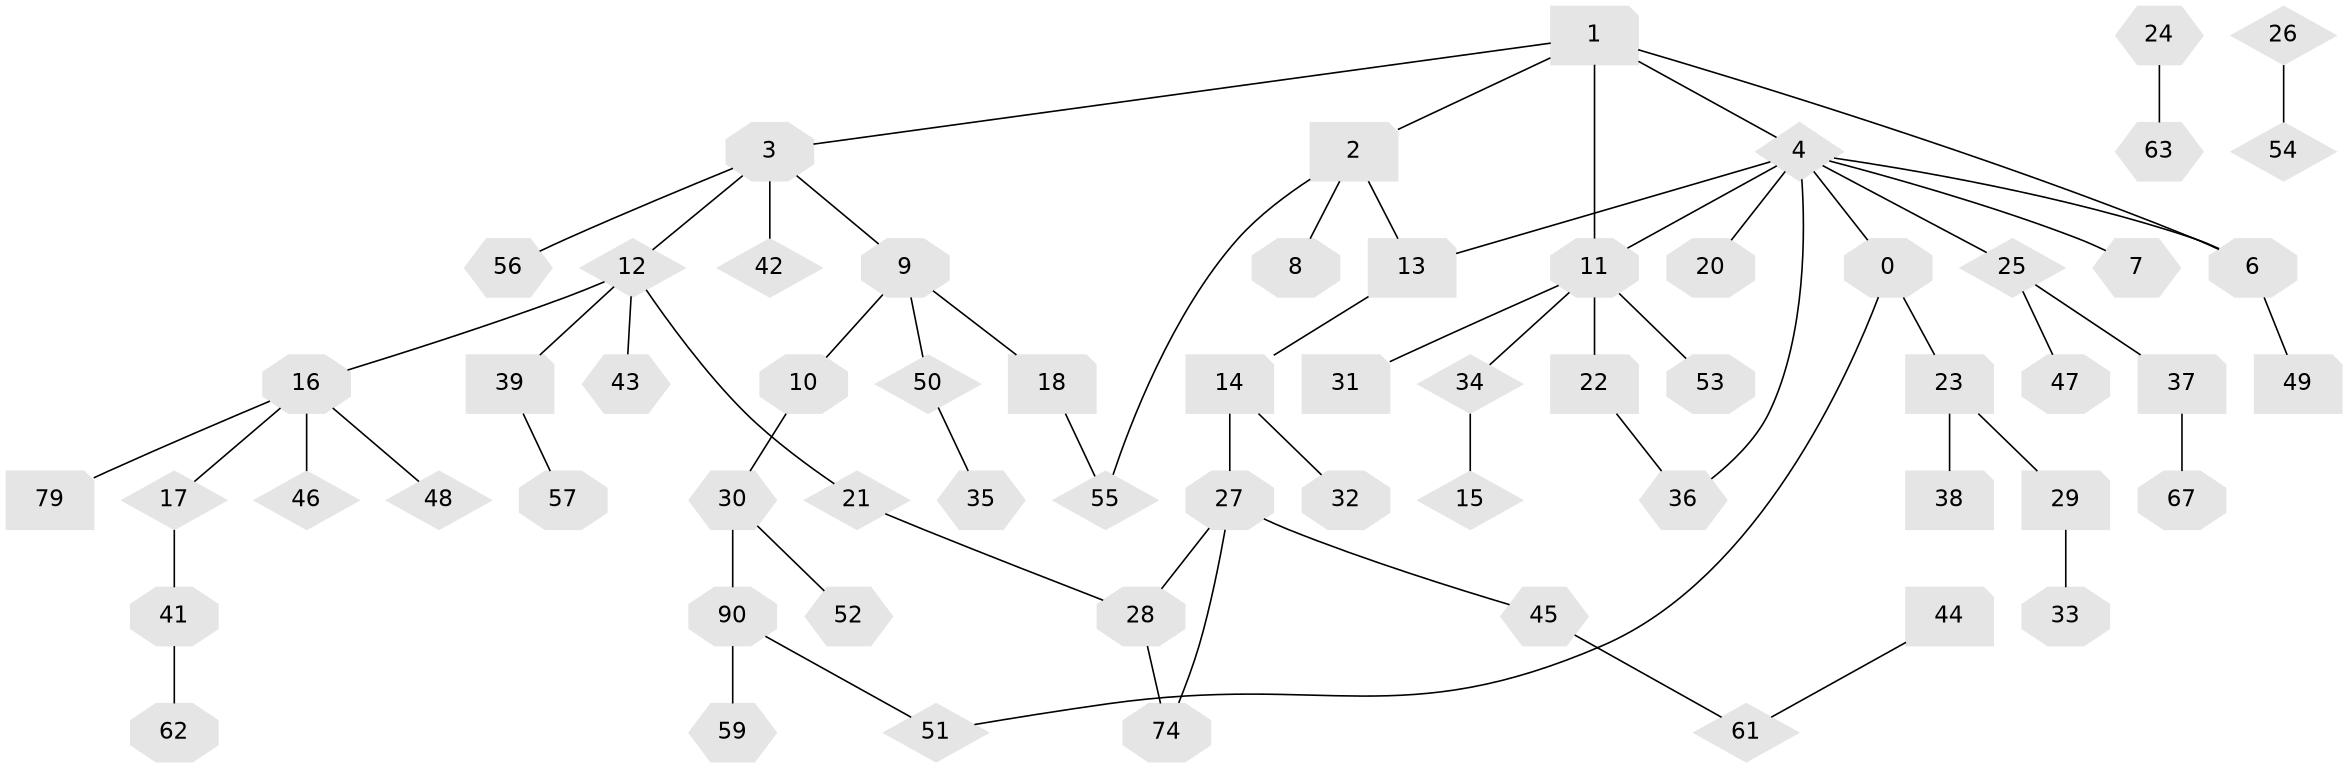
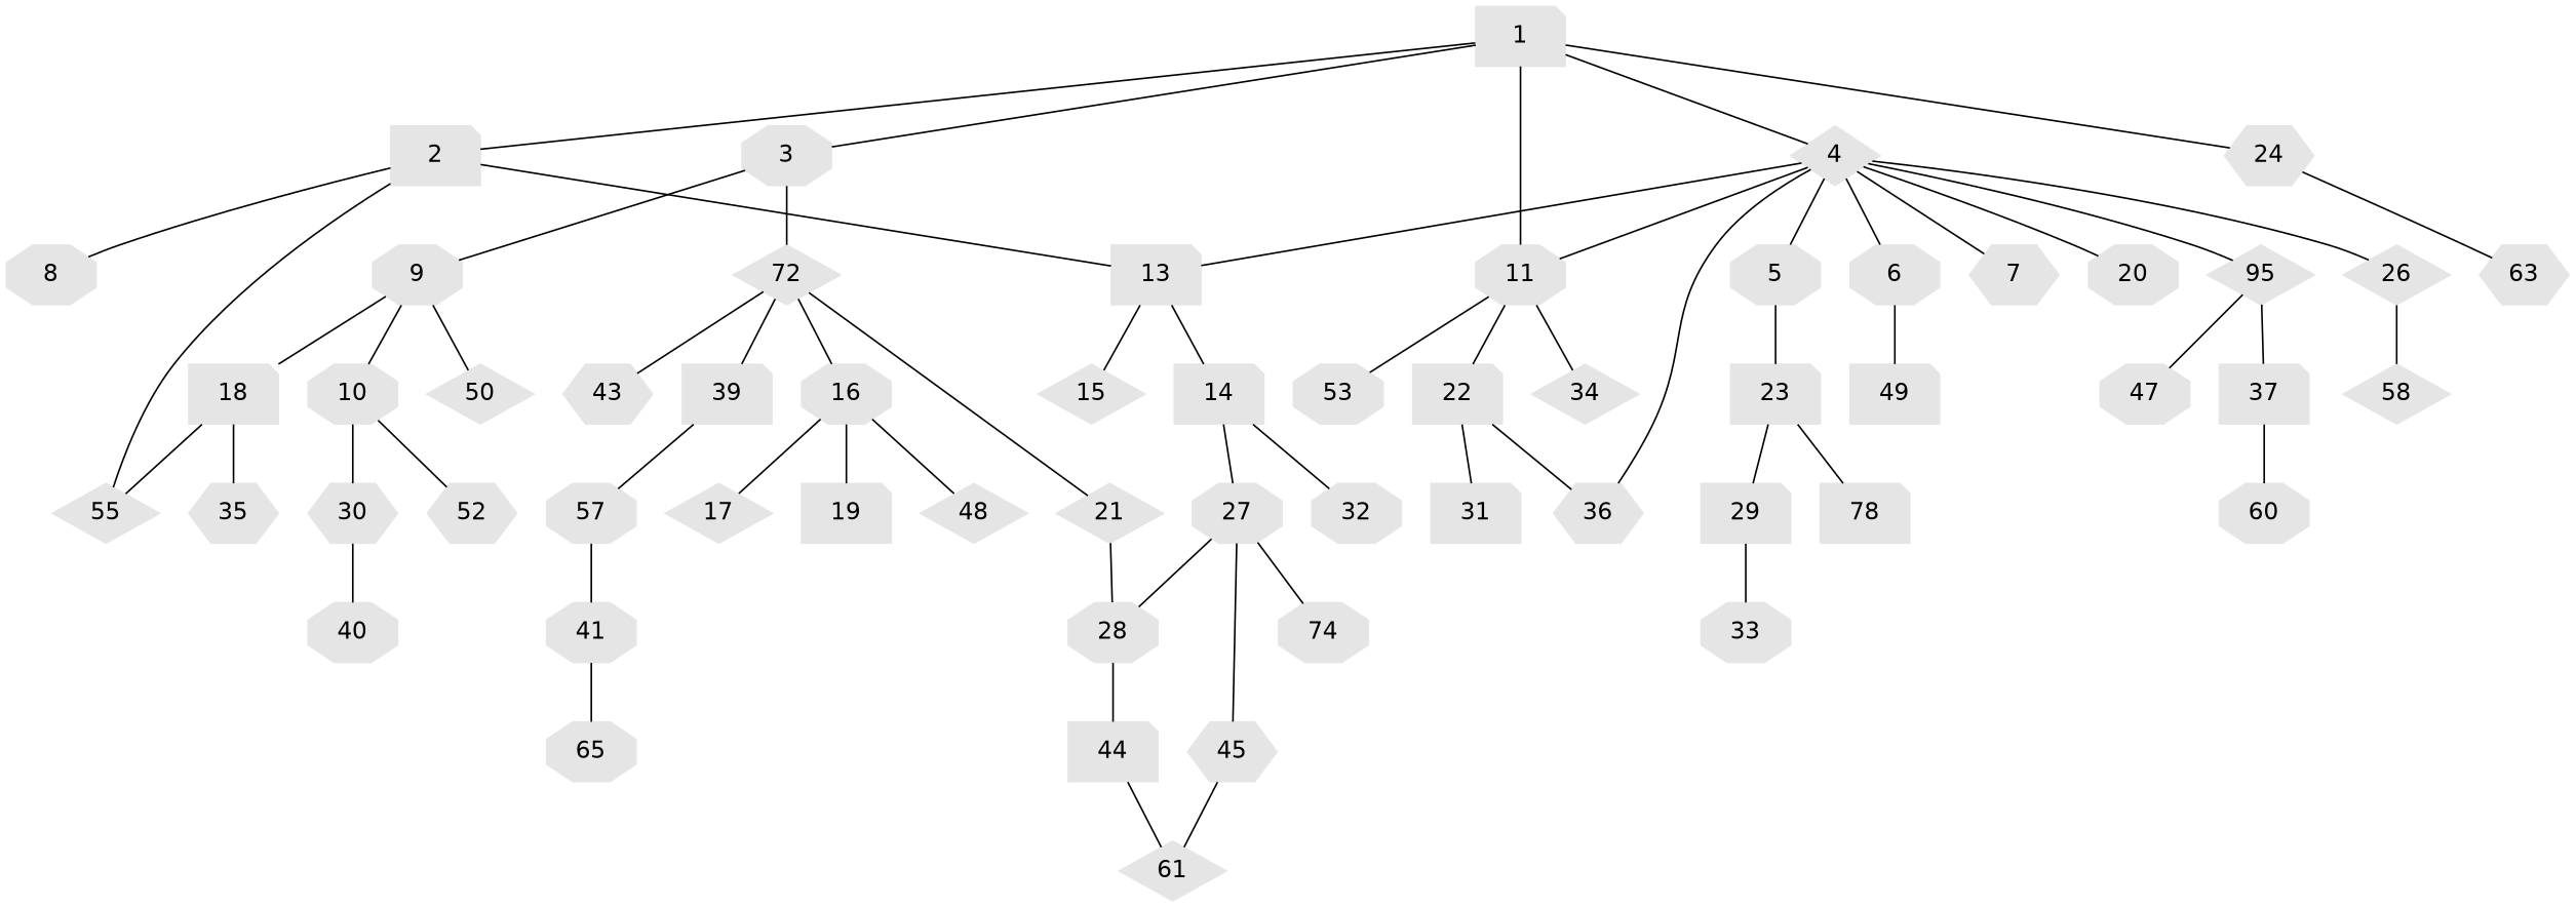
  graph {
    fontname="DejaVu Sans"
    node [color=gray90 fontname="DejaVu Sans" shape=octagon style=filled]
    edge [fontname="DejaVu Sans"]
    1 [shape=note]
    2 [shape=note]
    3
    4 [shape=diamond]
    11
    24 [shape=hexagon]
    8
    13 [shape=note]
    55 [shape=diamond]
    9
-   12 [shape=diamond]
-   42 [shape=diamond]
-   56 [shape=hexagon]
-   5 [label=0]
+   12 [shape=diamond label=72]
+   5
    6
    7 [shape=hexagon]
    20
-   25 [shape=diamond]
+   25 [shape=diamond label=95]
    26 [shape=diamond]
    36 [shape=hexagon]
    22 [shape=note]
    34 [shape=diamond]
    53
    63 [shape=hexagon]
    14 [shape=note]
    15 [shape=diamond]
    10
    18 [shape=note]
    50 [shape=diamond]
    16
    21 [shape=diamond]
    39 [shape=note]
    43 [shape=hexagon]
    23 [shape=note]
-   51 [shape=diamond]
    49 [shape=note]
    37 [shape=note]
    47
-   58 [shape=diamond label=54]
+   58 [shape=diamond]
    29 [shape=note]
-   38 [shape=note]
+   38 [shape=note label=78]
    30 [shape=hexagon]
    52 [shape=hexagon]
    35 [shape=hexagon]
-   40 [label=90]
+   40
    31 [shape=note]
    17 [shape=diamond]
-   19 [shape=note label=79]
-   46 [shape=diamond]
+   19 [shape=note]
    48 [shape=diamond]
    28
    57
    27
    32
    45 [shape=hexagon]
    n56 [label=74]
    41
-   62
+   62 [label=65]
    44 [shape=note]
    33
-   60 [label=67]
+   60
    61 [shape=diamond]
-   59 [shape=hexagon]
    1 -- 2
    1 -- 3
    1 -- 4
    1 -- 11
-   1 -- 6
+   1 -- 24
    2 -- 8
    2 -- 13
    2 -- 55
    3 -- 9
    3 -- 12
-   3 -- 42
-   3 -- 56
    4 -- 11
    4 -- 13
    4 -- 5
    4 -- 6
    4 -- 7
    4 -- 20
    4 -- 25
+   4 -- 26
    4 -- 36
    11 -- 22
    11 -- 34
    11 -- 53
    24 -- 63
    13 -- 14
-   34 -- 15
+   13 -- 15
    9 -- 10
    9 -- 18
    9 -- 50
    12 -- 16
    12 -- 21
    12 -- 39
    12 -- 43
    5 -- 23
-   5 -- 51
    6 -- 49
    25 -- 37
    25 -- 47
    26 -- 58
    22 -- 36
-   11 -- 31
+   22 -- 31
    14 -- 27
    14 -- 32
    10 -- 30
-   30 -- 52
+   10 -- 52
    18 -- 55
-   50 -- 35
+   18 -- 35
    16 -- 17
    16 -- 19
-   16 -- 46
    16 -- 48
    21 -- 28
    39 -- 57
    23 -- 29
    23 -- 38
    37 -- 60
    29 -- 33
    30 -- 40
-   40 -- 51
-   40 -- 59
-   17 -- 41
-   28 -- n56
+   57 -- 41
+   28 -- 44
    27 -- 28
    27 -- 45
    27 -- n56
    45 -- 61
    41 -- 62
    44 -- 61
  }
